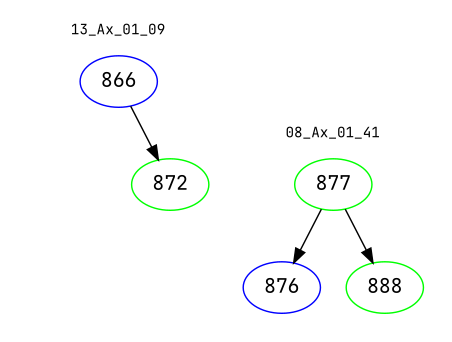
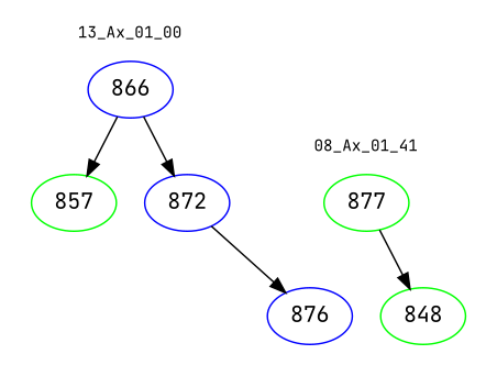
  digraph {
    fontname="JetBrains Mono"
    node [color=blue fontname="JetBrains Mono"]
    edge [color=black fontname="JetBrains Mono"]
    n1 [label=866]
-   n3 [color=green label=872]
+   n2 [color=green label=857]
+   n3 [label=872]
    n4 [color=green label=877]
-   n5 [color=green label=888]
+   n5 [color=green label=848]
    n6 [label=876]
    subgraph cluster_1 {
      color=white
      fontsize=10
-     label="13_Ax_01_09"
+     label="13_Ax_01_00"
      n1
+     n2
      n3
    }
    subgraph cluster_2 {
      color=white
      fontsize=10
      label="08_Ax_01_41"
      n4
      n5
      n6
    }
+   n1 -> n2
    n1 -> n3
    n4 -> n5
-   n4 -> n6
+   n3 -> n6
  }
